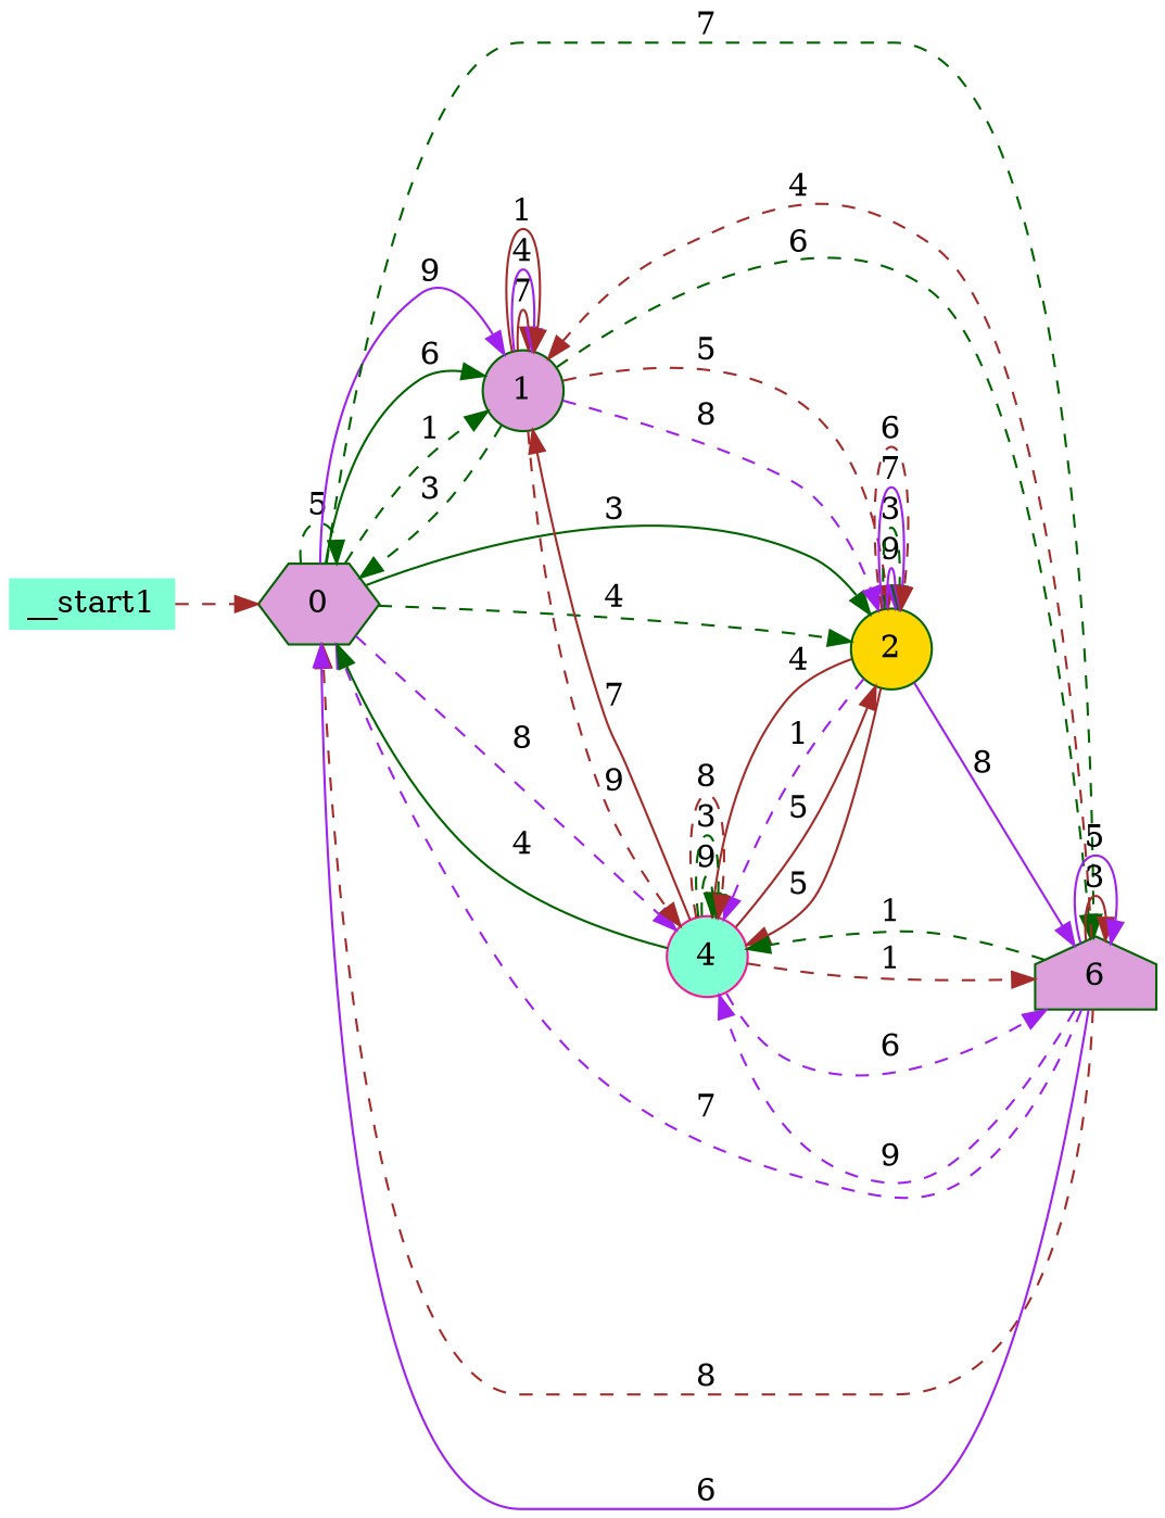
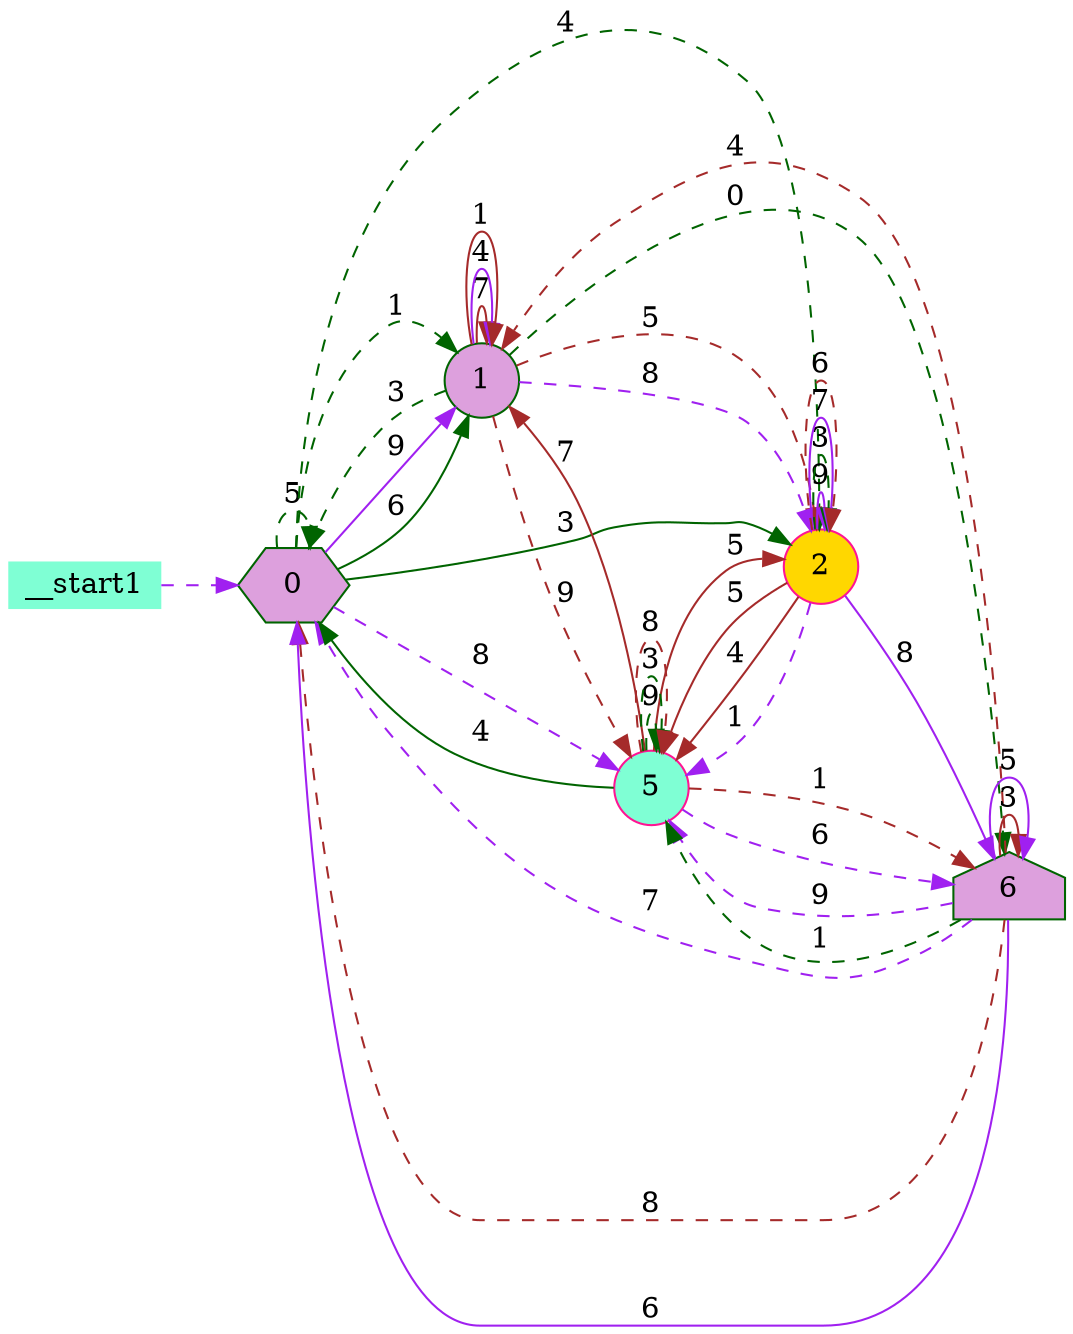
  digraph {
    rankdir=LR
    node [color=darkgreen fillcolor=plum shape=circle style=filled]
    edge [color=brown style=dashed]
    n1 [label=0 shape=hexagon]
    n2 [label=1]
-   n3 [fillcolor=gold label=2]
+   n3 [color=deeppink fillcolor=gold label=2]
    n4 [label=6 shape=house]
-   n5 [color=deeppink fillcolor=aquamarine label=4]
+   n5 [color=deeppink fillcolor=aquamarine label=5]
    n6 [color=deeppink fillcolor=aquamarine height=0 label=__start1 shape=none width=0]
    n1 -> n1 [color=darkgreen label=5]
    n1 -> n2 [color=purple label=9 style=solid]
    n1 -> n2 [color=darkgreen label=6 style=solid]
    n1 -> n2 [color=darkgreen label=1]
    n1 -> n3 [color=darkgreen label=3 style=solid]
    n1 -> n3 [color=darkgreen label=4]
-   n1 -> n4 [color=darkgreen label=7]
    n1 -> n5 [color=purple label=8]
    n2 -> n1 [color=darkgreen label=3]
    n2 -> n2 [label=7 style=solid]
    n2 -> n2 [color=purple label=4 style=solid]
    n2 -> n2 [label=1 style=solid]
    n2 -> n3 [label=5]
    n2 -> n3 [color=purple label=8]
-   n2 -> n4 [color=darkgreen label=6]
+   n2 -> n4 [color=darkgreen label=0]
    n2 -> n5 [label=9]
    n3 -> n3 [color=purple label=9 style=solid]
    n3 -> n3 [color=darkgreen label=3]
    n3 -> n3 [color=purple label=7 style=solid]
    n3 -> n3 [label=6]
    n3 -> n4 [color=purple label=8 style=solid]
    n3 -> n5 [label=5 style=solid]
    n3 -> n5 [label=4 style=solid]
    n3 -> n5 [color=purple label=1]
    n4 -> n1 [color=purple label=7]
    n4 -> n1 [label=8]
    n4 -> n1 [color=purple label=6 style=solid]
    n4 -> n2 [label=4]
    n4 -> n4 [label=3 style=solid]
    n4 -> n4 [color=purple label=5 style=solid]
    n4 -> n5 [color=purple label=9]
    n4 -> n5 [color=darkgreen label=1]
    n5 -> n1 [color=darkgreen label=4 style=solid]
    n5 -> n2 [label=7 style=solid]
    n5 -> n3 [label=5 style=solid]
    n5 -> n4 [color=purple label=6]
    n5 -> n4 [label=1]
    n5 -> n5 [color=darkgreen label=9]
    n5 -> n5 [color=darkgreen label=3]
    n5 -> n5 [label=8]
-   n6 -> n1
+   n6 -> n1 [color=purple]
  }
